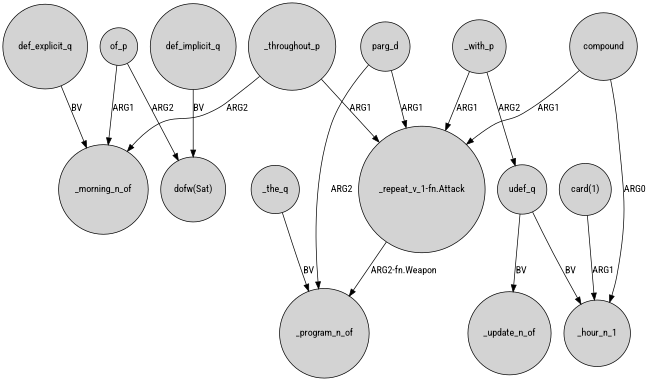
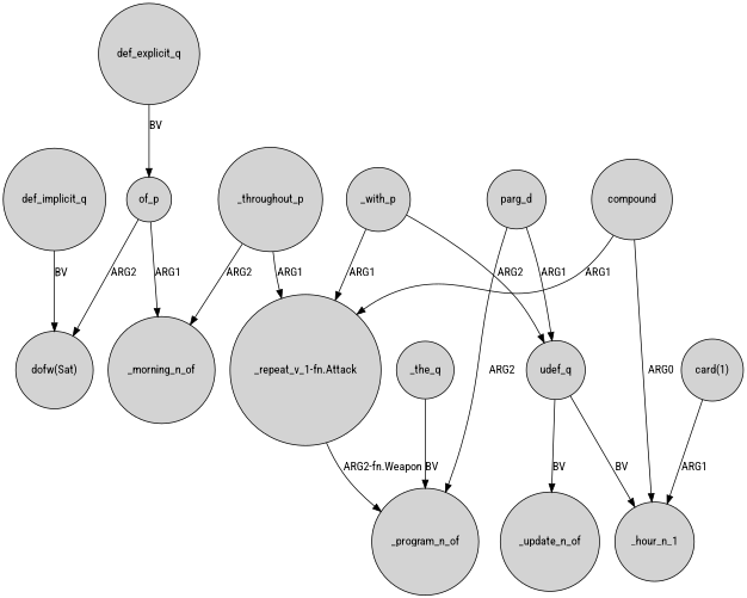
  digraph {
    fontname="Roboto Condensed"
    node [fontname="Roboto Condensed" shape=circle style=filled]
    edge [fontname="Roboto Condensed"]
    _throughout_p
    _morning_n_of
    "_repeat_v_1-fn.Attack"
    _program_n_of
    udef_q
    _update_n_of
    _hour_n_1
    compound
    _with_p
    _the_q
    parg_d
    def_explicit_q
    of_p
    "dofw(Sat)"
    "card(1)"
    def_implicit_q
    _throughout_p -> _morning_n_of [label=ARG2]
    _throughout_p -> "_repeat_v_1-fn.Attack" [label=ARG1]
    "_repeat_v_1-fn.Attack" -> _program_n_of [label="ARG2-fn.Weapon"]
    udef_q -> _update_n_of [label=BV]
    udef_q -> _hour_n_1 [label=BV]
    compound -> "_repeat_v_1-fn.Attack" [label=ARG1]
    compound -> _hour_n_1 [label=ARG0]
    _with_p -> "_repeat_v_1-fn.Attack" [label=ARG1]
    _with_p -> udef_q [label=ARG2]
    _the_q -> _program_n_of [label=BV]
-   parg_d -> "_repeat_v_1-fn.Attack" [label=ARG1]
+   parg_d -> udef_q [label=ARG1]
    parg_d -> _program_n_of [label=ARG2]
-   def_explicit_q -> _morning_n_of [label=BV]
+   def_explicit_q -> of_p [label=BV]
    of_p -> _morning_n_of [label=ARG1]
    of_p -> "dofw(Sat)" [label=ARG2]
    "card(1)" -> _hour_n_1 [label=ARG1]
    def_implicit_q -> "dofw(Sat)" [label=BV]
  }
